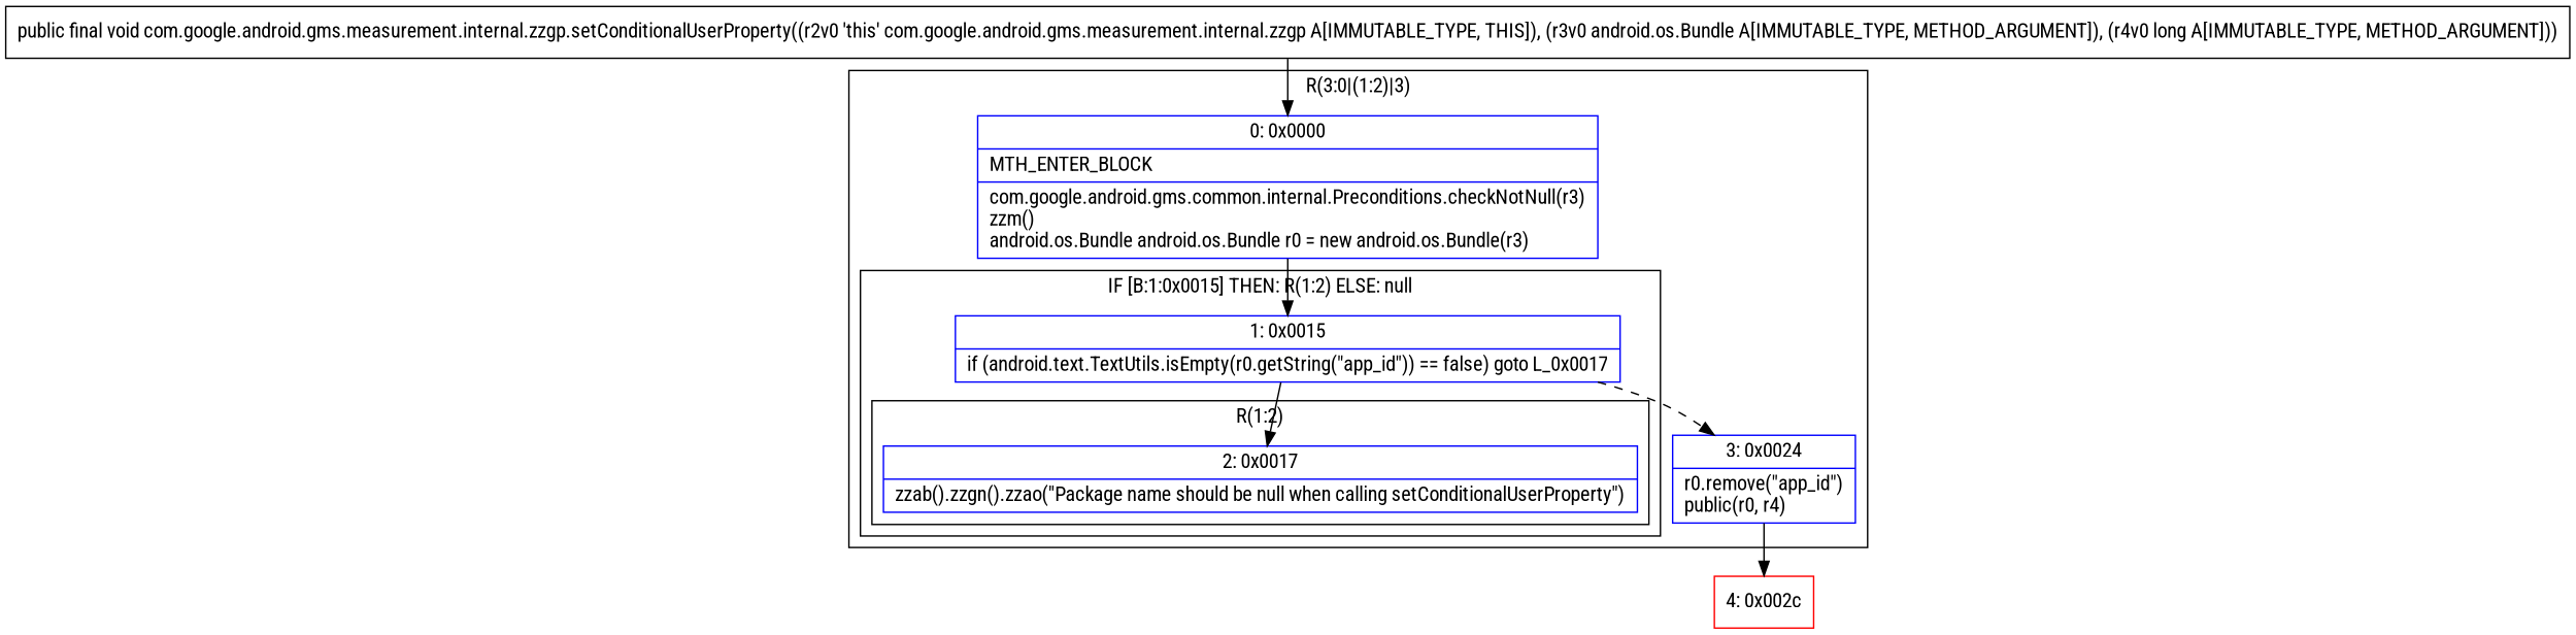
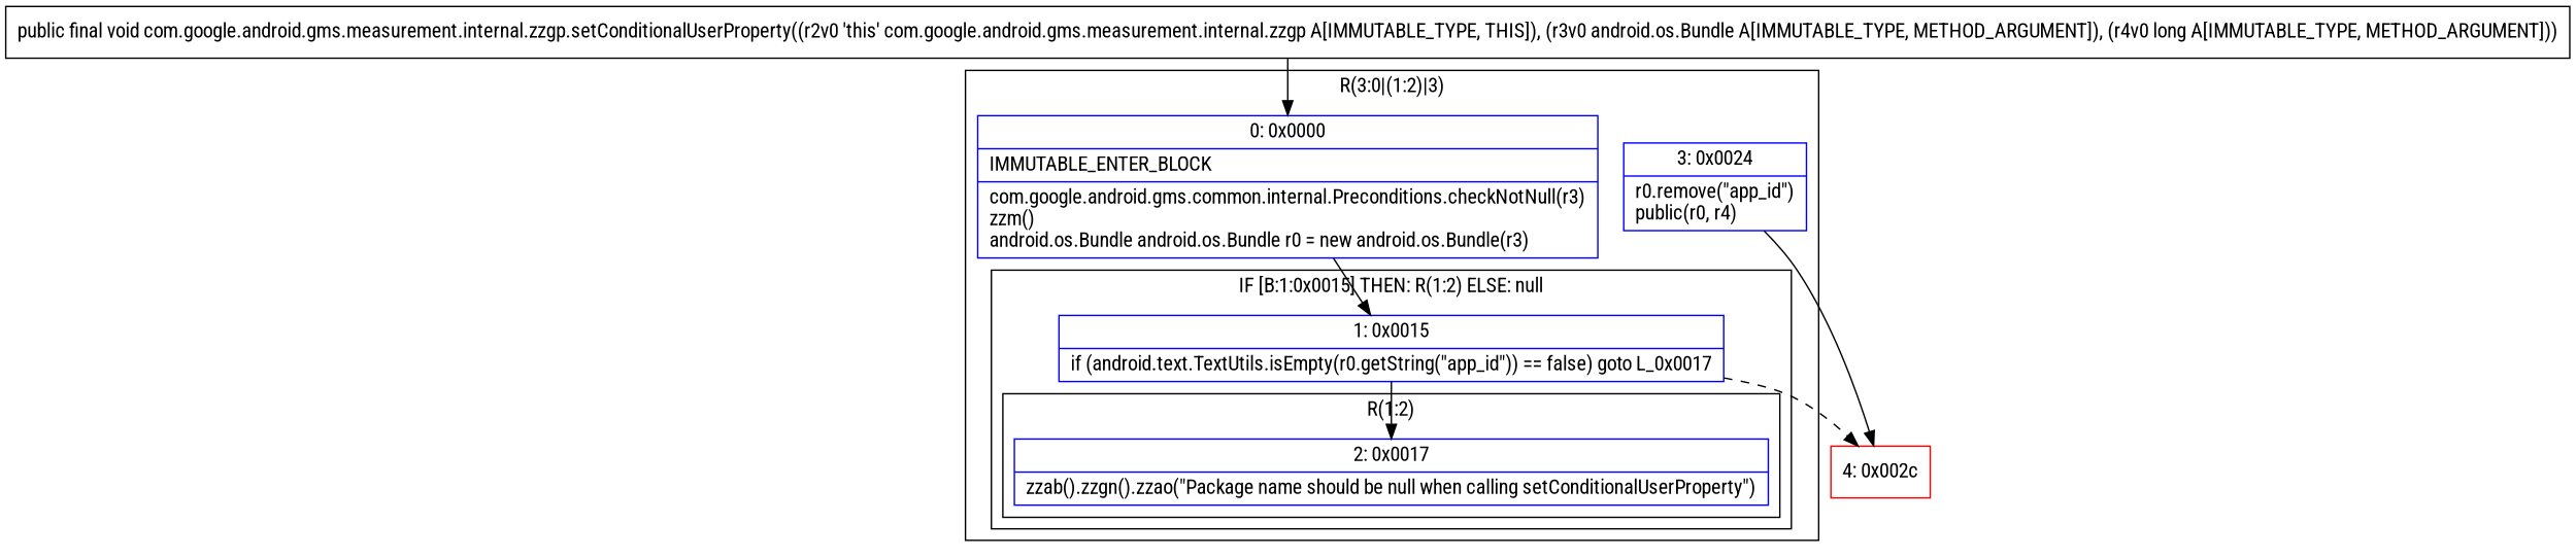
  digraph {
    fontname="Roboto Condensed"
    node [color=blue fontname="Roboto Condensed" shape=record]
    edge [fontname="Roboto Condensed"]
    n1 [label="{2\:\ 0x0017|zzab().zzgn().zzao(\"Package name should be null when calling setConditionalUserProperty\")\l}"]
    n2 [label="{1\:\ 0x0015|if (android.text.TextUtils.isEmpty(r0.getString(\"app_id\")) == false) goto L_0x0017\l}"]
-   n3 [label="{0\:\ 0x0000|MTH_ENTER_BLOCK\l|com.google.android.gms.common.internal.Preconditions.checkNotNull(r3)\lzzm()\landroid.os.Bundle android.os.Bundle r0 = new android.os.Bundle(r3)\l}"]
+   n3 [label="{0\:\ 0x0000|IMMUTABLE_ENTER_BLOCK\l|com.google.android.gms.common.internal.Preconditions.checkNotNull(r3)\lzzm()\landroid.os.Bundle android.os.Bundle r0 = new android.os.Bundle(r3)\l}"]
    n4 [label="{3\:\ 0x0024|r0.remove(\"app_id\")\lpublic(r0, r4)\l}"]
    n5 [color=red label="{4\:\ 0x002c}"]
    n6 [label="{public final void com.google.android.gms.measurement.internal.zzgp.setConditionalUserProperty((r2v0 'this' com.google.android.gms.measurement.internal.zzgp A[IMMUTABLE_TYPE, THIS]), (r3v0 android.os.Bundle A[IMMUTABLE_TYPE, METHOD_ARGUMENT]), (r4v0 long A[IMMUTABLE_TYPE, METHOD_ARGUMENT])) }" color=""]
    subgraph cluster_1 {
      label="R(3:0|(1:2)|3)"
      n3
      n4
      subgraph cluster_2 {
        label="IF [B:1:0x0015] THEN: R(1:2) ELSE: null"
        n2
        subgraph cluster_3 {
          label="R(1:2)"
          n1
        }
      }
    }
    n2 -> n1
-   n2 -> n4 [style=dashed]
+   n2 -> n5 [style=dashed]
    n3 -> n2
    n4 -> n5
    n6 -> n3
  }
